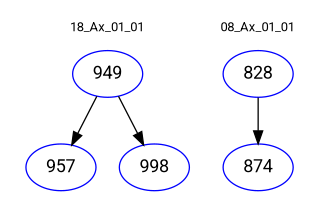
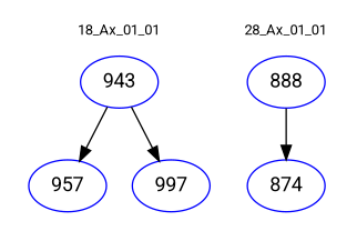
  digraph {
    fontname=Roboto
    node [color=blue fontname=Roboto]
    edge [color=black fontname=Roboto]
    n1 [label=957]
-   n2 [label=949]
-   n3 [label=998]
-   n4 [label=828]
+   n2 [label=943]
+   n3 [label=997]
+   n4 [label=888]
    n5 [label=874]
    subgraph cluster_1 {
      color=white
      fontsize=10
      label="18_Ax_01_01"
      n1
      n2
      n3
    }
    subgraph cluster_2 {
      color=white
      fontsize=10
-     label="08_Ax_01_01"
+     label="28_Ax_01_01"
      n4
      n5
    }
    n2 -> n1
    n2 -> n3
    n4 -> n5
  }
